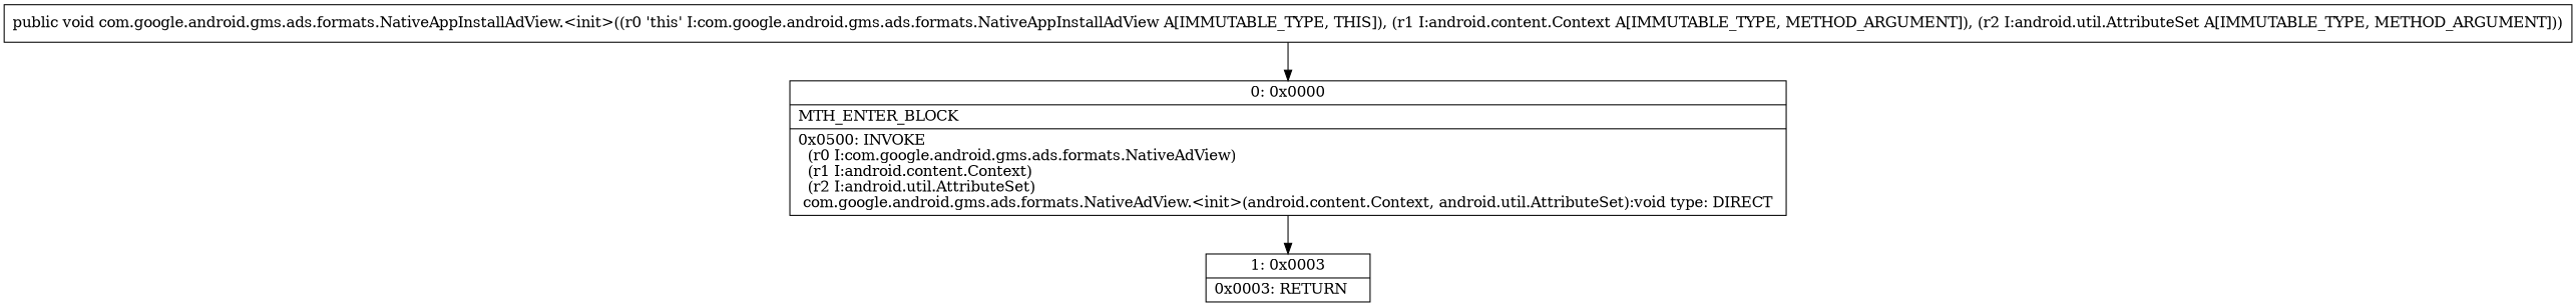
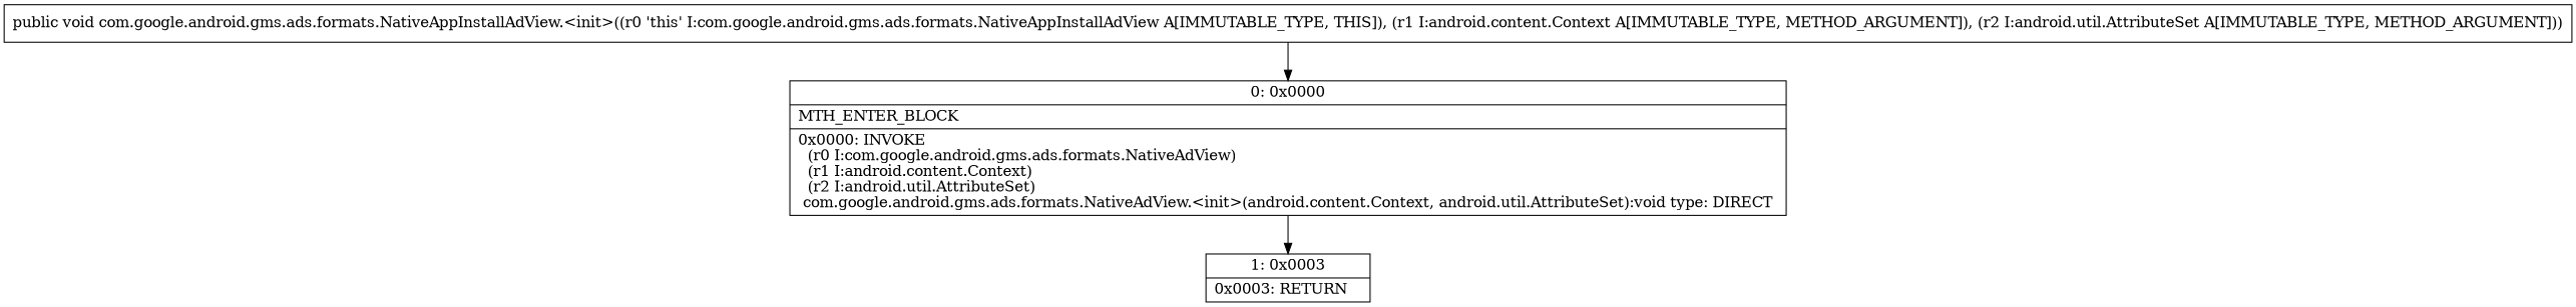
  digraph {
    node [shape=record]
-   n1 [label="{0\:\ 0x0000|MTH_ENTER_BLOCK\l|0x0500: INVOKE  \l  (r0 I:com.google.android.gms.ads.formats.NativeAdView)\l  (r1 I:android.content.Context)\l  (r2 I:android.util.AttributeSet)\l com.google.android.gms.ads.formats.NativeAdView.\<init\>(android.content.Context, android.util.AttributeSet):void type: DIRECT \l}"]
+   n1 [label="{0\:\ 0x0000|MTH_ENTER_BLOCK\l|0x0000: INVOKE  \l  (r0 I:com.google.android.gms.ads.formats.NativeAdView)\l  (r1 I:android.content.Context)\l  (r2 I:android.util.AttributeSet)\l com.google.android.gms.ads.formats.NativeAdView.\<init\>(android.content.Context, android.util.AttributeSet):void type: DIRECT \l}"]
    n2 [label="{1\:\ 0x0003|0x0003: RETURN   \l}"]
    n3 [label="{public void com.google.android.gms.ads.formats.NativeAppInstallAdView.\<init\>((r0 'this' I:com.google.android.gms.ads.formats.NativeAppInstallAdView A[IMMUTABLE_TYPE, THIS]), (r1 I:android.content.Context A[IMMUTABLE_TYPE, METHOD_ARGUMENT]), (r2 I:android.util.AttributeSet A[IMMUTABLE_TYPE, METHOD_ARGUMENT])) }"]
    n1 -> n2
    n3 -> n1
  }
